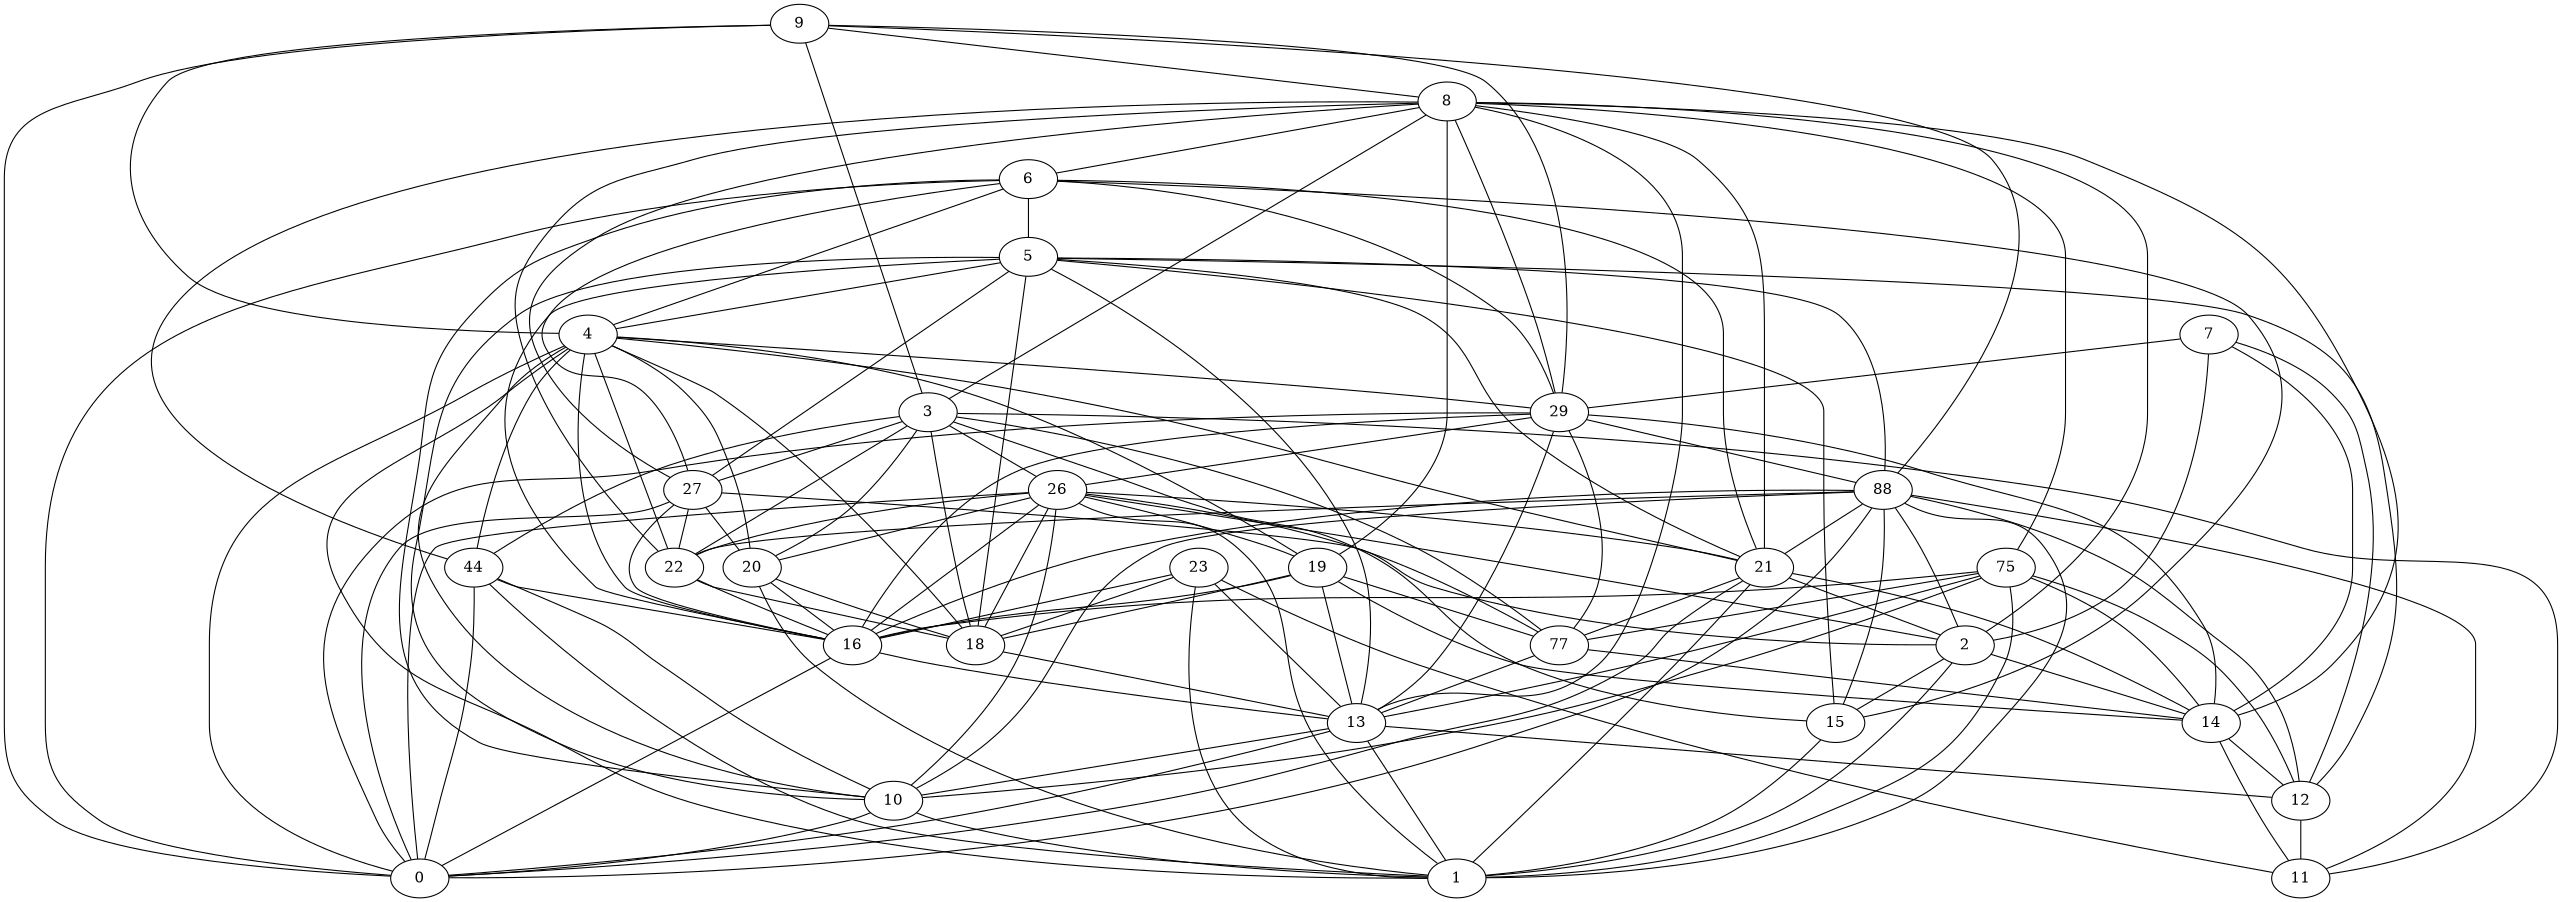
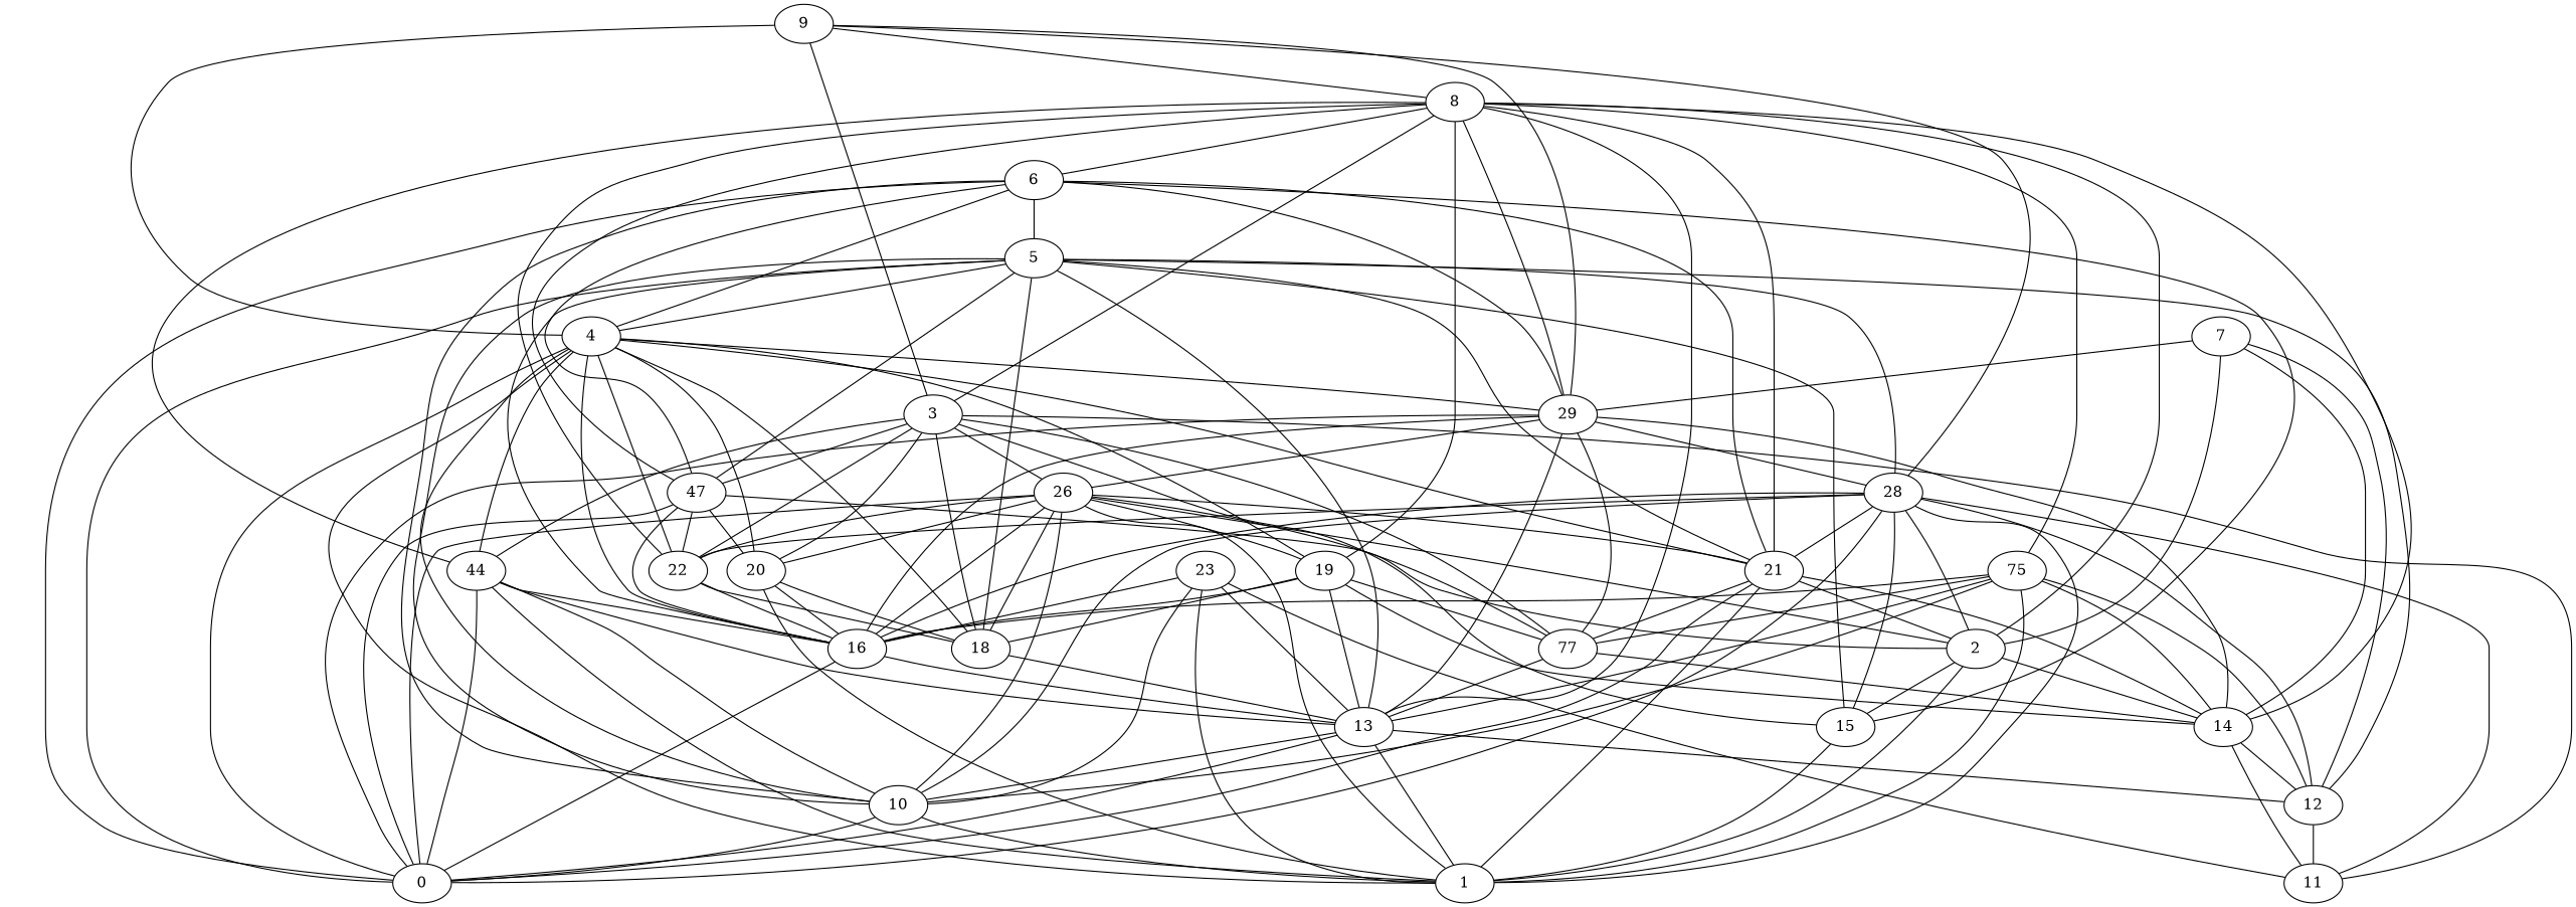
  digraph {
    edge [color=black dir=none]
    4
    19
    16
    n4 [label=44]
    21
    10
    20
    29
    18
    1
    0
    22
    13
    11
    n15 [label=77]
    14
    2
-   27
+   27 [label=47]
    9
    8
-   28 [label=88]
+   28
    3
    n23 [label=75]
    6
    26
    15
    12
    23
    7
    5
    subgraph sub_1 {
      4
      19
      16
      n4
      21
      10
      20
      29
      18
      1
      0
      22
      13
      11
      n15
      14
      2
      27
      9
      8
      28
      3
      n23
      6
      26
      15
      12
      23
      7
      5
    }
    4 -> 19
    4 -> 16
    4 -> n4
    4 -> 21
    4 -> 10
    4 -> 20
    4 -> 29
    4 -> 18
    4 -> 1
    4 -> 0
    4 -> 22
    19 -> 16
    19 -> 18
    19 -> 13
    19 -> n15
    19 -> 14
    16 -> 0
    16 -> 13
    n4 -> 16
    n4 -> 10
    n4 -> 1
    n4 -> 0
+   n4 -> 13
    21 -> 1
    21 -> 0
    21 -> n15
    21 -> 14
    21 -> 2
    10 -> 1
    10 -> 0
    20 -> 16
    20 -> 18
    20 -> 1
    29 -> 16
    29 -> 0
    29 -> 13
    29 -> n15
    29 -> 14
    29 -> 28
    29 -> 26
    18 -> 13
    22 -> 16
    22 -> 18
    13 -> 10
    13 -> 1
    13 -> 0
    13 -> 12
    n15 -> 13
    n15 -> 14
    14 -> 11
    14 -> 12
    2 -> 1
    2 -> 14
    2 -> 15
    27 -> 16
    27 -> 20
    27 -> 0
    27 -> 22
    27 -> 2
    9 -> 4
    9 -> 29
-   9 -> 0
+   5 -> 0
    9 -> 8
    9 -> 28
    9 -> 3
    8 -> 19
    8 -> n4
    8 -> 21
    8 -> 29
    8 -> 22
    8 -> 13
    8 -> 14
    8 -> 2
    8 -> 27
    8 -> 3
    8 -> n23
    8 -> 6
    28 -> 16
    28 -> 21
    28 -> 10
    28 -> 1
    28 -> 0
    28 -> 22
    28 -> 11
    28 -> 2
    28 -> 15
    28 -> 12
    3 -> n4
    3 -> 20
    3 -> 18
    3 -> 22
    3 -> 11
    3 -> n15
    3 -> 27
    3 -> 26
    3 -> 15
    n23 -> 16
    n23 -> 10
    n23 -> 1
    n23 -> 13
    n23 -> n15
    n23 -> 14
    n23 -> 12
    6 -> 4
    6 -> 21
    6 -> 10
    6 -> 29
    6 -> 0
    6 -> 27
    6 -> 15
    6 -> 5
    26 -> 19
    26 -> 16
    26 -> 21
    26 -> 10
    26 -> 20
    26 -> 18
    26 -> 1
    26 -> 0
    26 -> 22
    26 -> n15
    26 -> 2
    15 -> 1
    12 -> 11
    23 -> 16
-   23 -> 18
+   23 -> 10
    23 -> 1
    23 -> 13
    23 -> 11
    7 -> 29
    7 -> 14
    7 -> 2
    7 -> 12
    5 -> 4
    5 -> 16
    5 -> 21
    5 -> 10
    5 -> 18
    5 -> 13
    5 -> 27
    5 -> 28
    5 -> 15
    5 -> 12
  }
